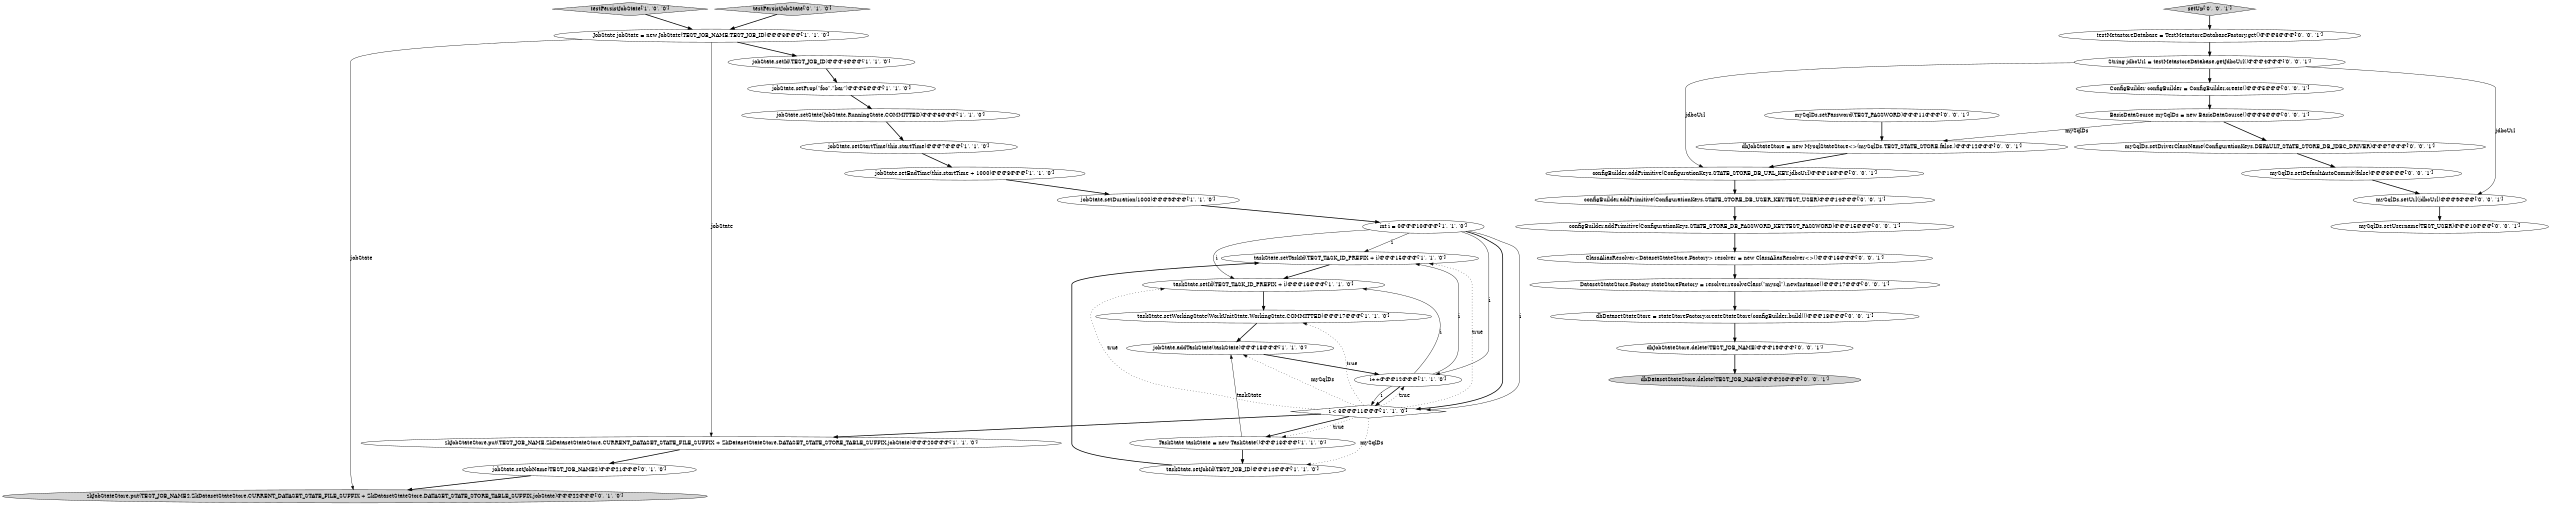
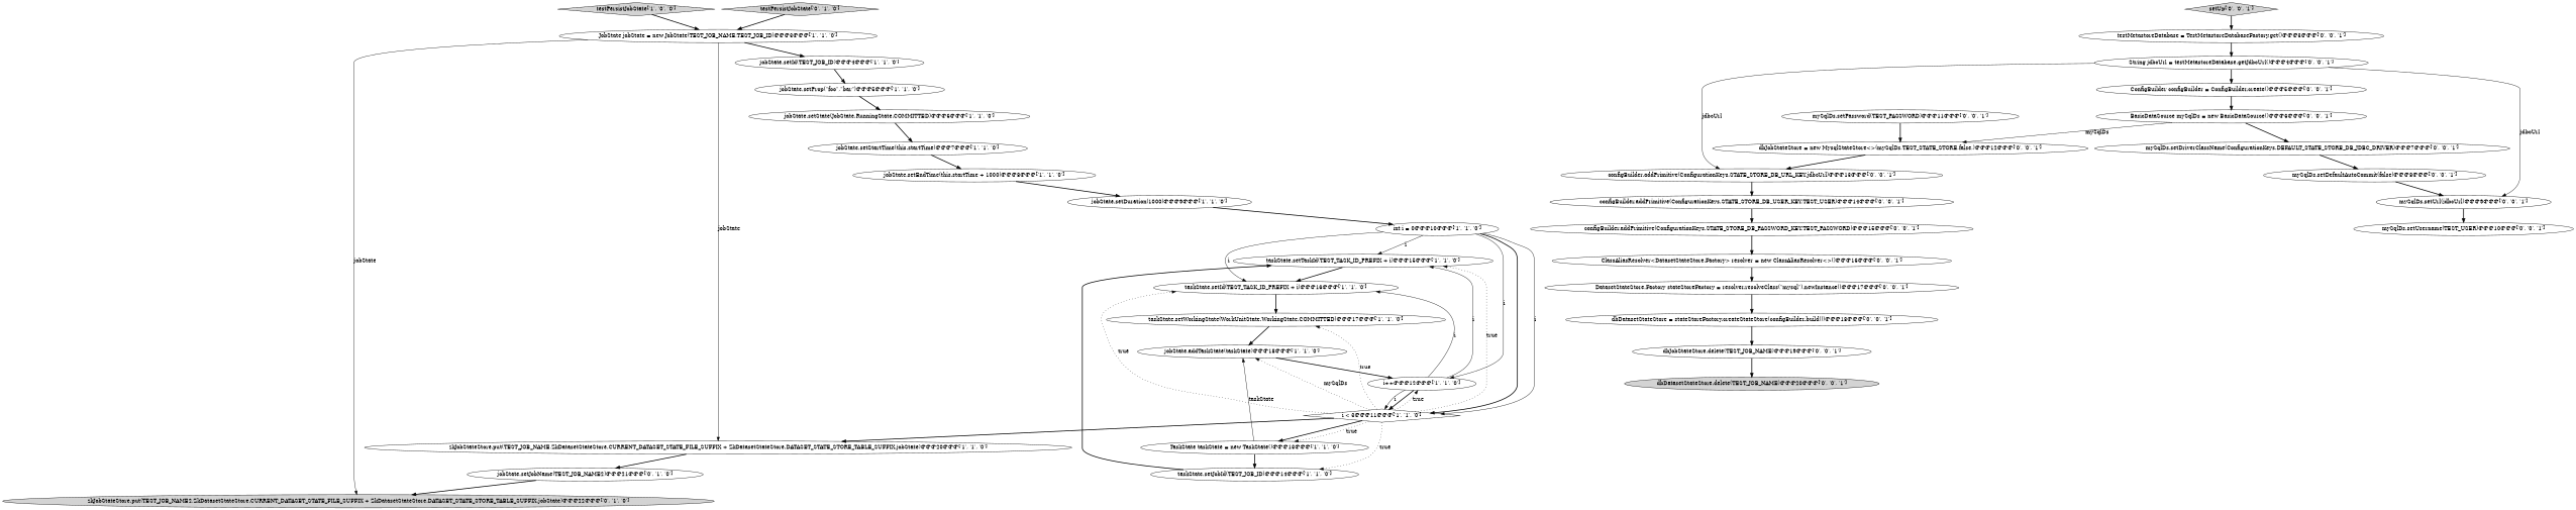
  digraph {
    node [fillcolor=white shape=ellipse style=filled]
    edge [style=bold]
    n1 [fillcolor=lightgray label="testPersistJobState['1', '0', '0']" shape=diamond]
    n2 [label="JobState jobState = new JobState(TEST_JOB_NAME,TEST_JOB_ID)@@@3@@@['1', '1', '0']"]
    n3 [label="zkJobStateStore.put(TEST_JOB_NAME,ZkDatasetStateStore.CURRENT_DATASET_STATE_FILE_SUFFIX + ZkDatasetStateStore.DATASET_STATE_STORE_TABLE_SUFFIX,jobState)@@@20@@@['1', '1', '0']"]
    n4 [fillcolor=lightgray label="zkJobStateStore.put(TEST_JOB_NAME2,ZkDatasetStateStore.CURRENT_DATASET_STATE_FILE_SUFFIX + ZkDatasetStateStore.DATASET_STATE_STORE_TABLE_SUFFIX,jobState)@@@22@@@['0', '1', '0']"]
    n5 [label="jobState.setId(TEST_JOB_ID)@@@4@@@['1', '1', '0']"]
    n6 [label="taskState.setJobId(TEST_JOB_ID)@@@14@@@['1', '1', '0']"]
    n7 [label="taskState.setTaskId(TEST_TASK_ID_PREFIX + i)@@@15@@@['1', '1', '0']"]
    n8 [label="taskState.setId(TEST_TASK_ID_PREFIX + i)@@@16@@@['1', '1', '0']"]
    n9 [label="configBuilder.addPrimitive(ConfigurationKeys.STATE_STORE_DB_USER_KEY,TEST_USER)@@@14@@@['0', '0', '1']"]
    n10 [label="configBuilder.addPrimitive(ConfigurationKeys.STATE_STORE_DB_PASSWORD_KEY,TEST_PASSWORD)@@@15@@@['0', '0', '1']"]
    n11 [label="ClassAliasResolver<DatasetStateStore.Factory> resolver = new ClassAliasResolver<>()@@@16@@@['0', '0', '1']"]
    n12 [label="jobState.addTaskState(taskState)@@@18@@@['1', '1', '0']"]
    n13 [label="i++@@@12@@@['1', '1', '0']"]
    n14 [label="i < 3@@@11@@@['1', '1', '0']" shape=diamond]
    n15 [label="configBuilder.addPrimitive(ConfigurationKeys.STATE_STORE_DB_URL_KEY,jdbcUrl)@@@13@@@['0', '0', '1']"]
    n16 [label="jobState.setState(JobState.RunningState.COMMITTED)@@@6@@@['1', '1', '0']"]
    n17 [label="jobState.setStartTime(this.startTime)@@@7@@@['1', '1', '0']"]
    n18 [label="jobState.setEndTime(this.startTime + 1000)@@@8@@@['1', '1', '0']"]
    n19 [fillcolor=lightgray label="dbDatasetStateStore.delete(TEST_JOB_NAME)@@@20@@@['0', '0', '1']"]
    n20 [label="BasicDataSource mySqlDs = new BasicDataSource()@@@6@@@['0', '0', '1']"]
    n21 [label="dbJobStateStore = new MysqlStateStore<>(mySqlDs,TEST_STATE_STORE,false,)@@@12@@@['0', '0', '1']"]
    n22 [label="mySqlDs.setDriverClassName(ConfigurationKeys.DEFAULT_STATE_STORE_DB_JDBC_DRIVER)@@@7@@@['0', '0', '1']"]
    n23 [label="mySqlDs.setDefaultAutoCommit(false)@@@8@@@['0', '0', '1']"]
    n24 [label="TaskState taskState = new TaskState()@@@13@@@['1', '1', '0']"]
    n25 [label="taskState.setWorkingState(WorkUnitState.WorkingState.COMMITTED)@@@17@@@['1', '1', '0']"]
    n26 [label="jobState.setJobName(TEST_JOB_NAME2)@@@21@@@['0', '1', '0']"]
    n27 [label="DatasetStateStore.Factory stateStoreFactory = resolver.resolveClass(\"mysql\").newInstance()@@@17@@@['0', '0', '1']"]
    n28 [label="ConfigBuilder configBuilder = ConfigBuilder.create()@@@5@@@['0', '0', '1']"]
    n29 [label="mySqlDs.setPassword(TEST_PASSWORD)@@@11@@@['0', '0', '1']"]
    n30 [label="dbDatasetStateStore = stateStoreFactory.createStateStore(configBuilder.build())@@@18@@@['0', '0', '1']"]
    n31 [label="jobState.setDuration(1000)@@@9@@@['1', '1', '0']"]
    n32 [label="int i = 0@@@10@@@['1', '1', '0']"]
    n33 [label="String jdbcUrl = testMetastoreDatabase.getJdbcUrl()@@@4@@@['0', '0', '1']"]
    n34 [label="mySqlDs.setUrl(jdbcUrl)@@@9@@@['0', '0', '1']"]
    n35 [label="mySqlDs.setUsername(TEST_USER)@@@10@@@['0', '0', '1']"]
    n36 [label="jobState.setProp(\"foo\",\"bar\")@@@5@@@['1', '1', '0']"]
    n37 [label="dbJobStateStore.delete(TEST_JOB_NAME)@@@19@@@['0', '0', '1']"]
    n38 [fillcolor=lightgray label="testPersistJobState['0', '1', '0']" shape=diamond]
    n39 [label="testMetastoreDatabase = TestMetastoreDatabaseFactory.get()@@@3@@@['0', '0', '1']"]
    n40 [fillcolor=lightgray label="setUp['0', '0', '1']" shape=diamond]
    n1 -> n2
    n2 -> n3 [label=jobState style=solid]
    n2 -> n4 [label=jobState style=solid]
    n2 -> n5
    n3 -> n26
    n5 -> n36
    n6 -> n7
    n7 -> n8
    n8 -> n25
    n9 -> n10
    n10 -> n11
    n11 -> n27
    n12 -> n13
    n13 -> n7 [label=i style=solid]
    n13 -> n8 [label=i style=solid]
    n13 -> n14 [label=i style=solid]
    n13 -> n14
    n14 -> n3
-   n14 -> n6 [label=mySqlDs style=dotted]
+   n14 -> n6 [label=true style=dotted]
    n14 -> n7 [label=true style=dotted]
    n14 -> n8 [label=true style=dotted]
    n14 -> n12 [label=mySqlDs style=dotted]
    n14 -> n13 [label=true style=dotted]
    n14 -> n24 [label=true style=dotted]
    n14 -> n24
    n14 -> n25 [label=true style=dotted]
    n15 -> n9
    n16 -> n17
    n17 -> n18
    n18 -> n31
    n20 -> n21 [label=mySqlDs style=solid]
    n20 -> n22
    n21 -> n15
    n22 -> n23
    n23 -> n34
    n24 -> n6
    n24 -> n12 [label=taskState style=solid]
    n25 -> n12
    n26 -> n4
    n27 -> n30
    n28 -> n20
    n29 -> n21
    n30 -> n37
    n31 -> n32
    n32 -> n7 [label=i style=solid]
    n32 -> n8 [label=i style=solid]
    n32 -> n13 [label=i style=solid]
    n32 -> n14
    n32 -> n14 [label=i style=solid]
    n33 -> n15 [label=jdbcUrl style=solid]
    n33 -> n28
    n33 -> n34 [label=jdbcUrl style=solid]
    n34 -> n35
    n36 -> n16
    n37 -> n19
    n38 -> n2
    n39 -> n33
    n40 -> n39
  }
